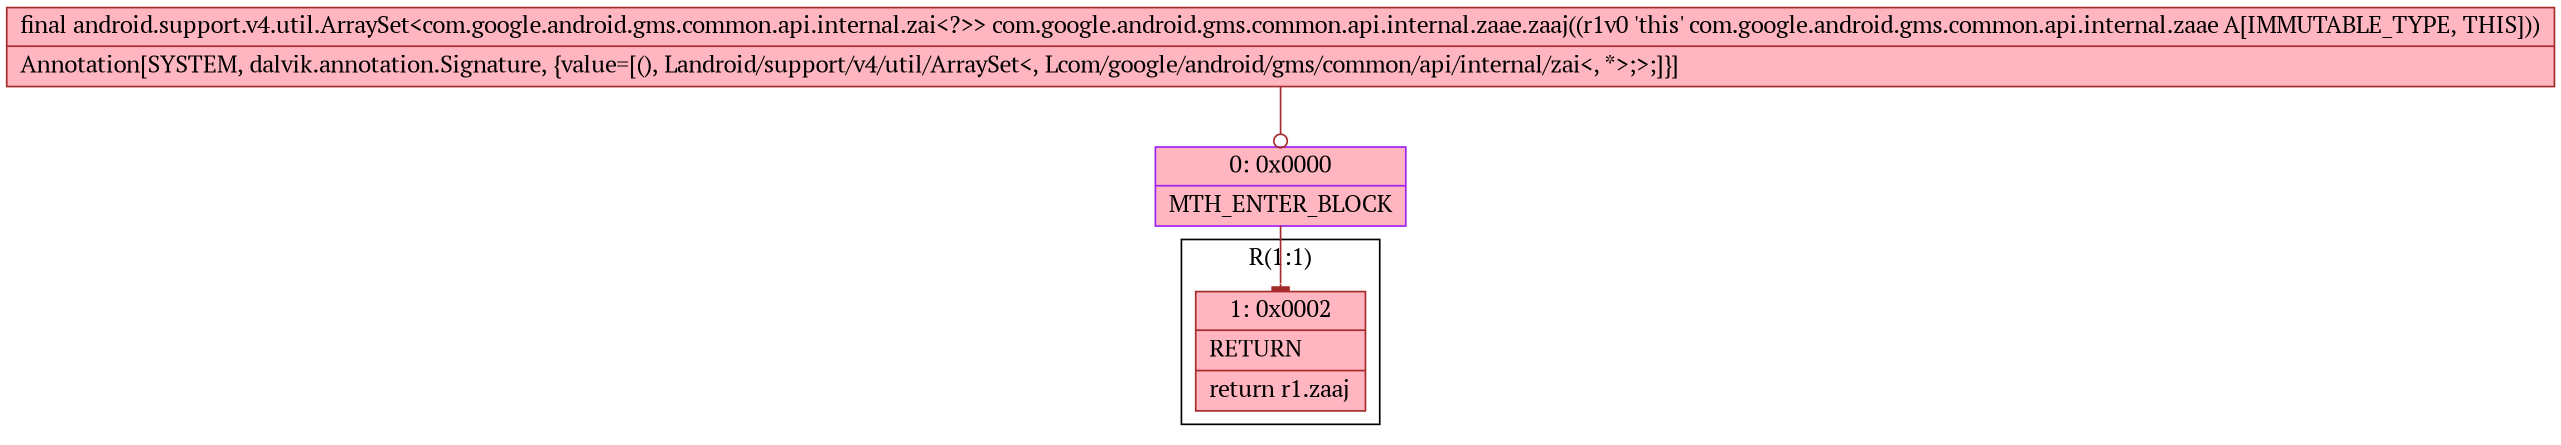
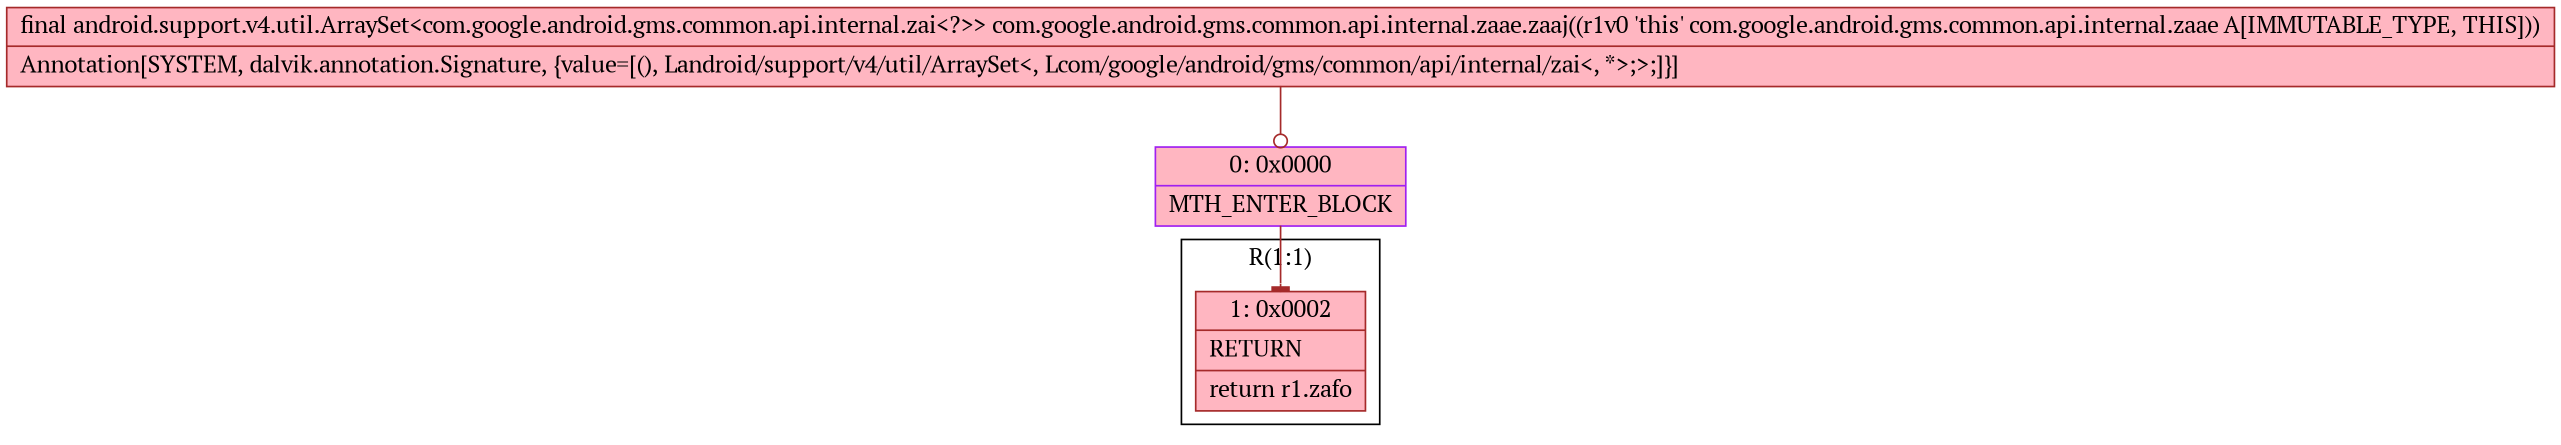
  digraph {
    fontname="PT Serif"
    node [color=brown shape=record style=filled fillcolor=lightpink fontname="PT Serif"]
    edge [color=brown fontname="PT Serif"]
-   n1 [label="{1\:\ 0x0002|RETURN\l|return r1.zaaj\l}"]
+   n1 [label="{1\:\ 0x0002|RETURN\l|return r1.zafo\l}"]
    n2 [color=purple label="{0\:\ 0x0000|MTH_ENTER_BLOCK\l}"]
    n3 [label="{final android.support.v4.util.ArraySet\<com.google.android.gms.common.api.internal.zai\<?\>\> com.google.android.gms.common.api.internal.zaae.zaaj((r1v0 'this' com.google.android.gms.common.api.internal.zaae A[IMMUTABLE_TYPE, THIS]))  | Annotation[SYSTEM, dalvik.annotation.Signature, \{value=[(), Landroid\/support\/v4\/util\/ArraySet\<, Lcom\/google\/android\/gms\/common\/api\/internal\/zai\<, *\>;\>;]\}]\l}"]
    subgraph cluster_1 {
      label="R(1:1)"
      n1
    }
    n2 -> n1 [arrowhead=tee]
    n3 -> n2 [arrowhead=odot]
  }
